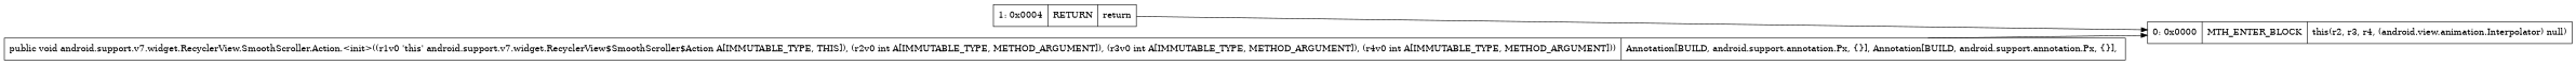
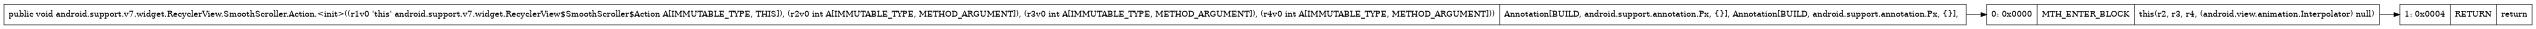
  digraph {
    rankdir=LR
    node [shape=record]
    n1 [label="{0\:\ 0x0000|MTH_ENTER_BLOCK\l|this(r2, r3, r4, (android.view.animation.Interpolator) null)\l}"]
    n2 [label="{1\:\ 0x0004|RETURN\l|return\l}"]
    n3 [label="{public void android.support.v7.widget.RecyclerView.SmoothScroller.Action.\<init\>((r1v0 'this' android.support.v7.widget.RecyclerView$SmoothScroller$Action A[IMMUTABLE_TYPE, THIS]), (r2v0 int A[IMMUTABLE_TYPE, METHOD_ARGUMENT]), (r3v0 int A[IMMUTABLE_TYPE, METHOD_ARGUMENT]), (r4v0 int A[IMMUTABLE_TYPE, METHOD_ARGUMENT]))  | Annotation[BUILD, android.support.annotation.Px, \{\}], Annotation[BUILD, android.support.annotation.Px, \{\}], \l}"]
-   n2 -> n1
+   n1 -> n2
    n3 -> n1
  }
